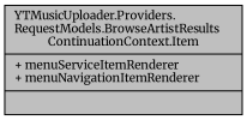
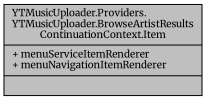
  digraph {
    fontname=Merriweather
-   n1 [color=black fillcolor=grey75 fontcolor=black fontname=Merriweather fontsize=10 height=0.2 label="{YTMusicUploader.Providers.\lRequestModels.BrowseArtistResults\lContinuationContext.Item\n|+ menuServiceItemRenderer\l+ menuNavigationItemRenderer\l|}" shape=record style=filled width=0.4]
+   n1 [color=black fillcolor=grey75 fontcolor=black fontname=Merriweather fontsize=10 height=0.2 label="{YTMusicUploader.Providers.\lYTMusicUploader.BrowseArtistResults\lContinuationContext.Item\n|+ menuServiceItemRenderer\l+ menuNavigationItemRenderer\l|}" shape=record style=filled width=0.4]
  }
